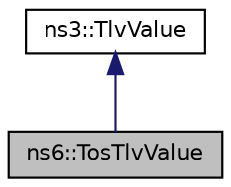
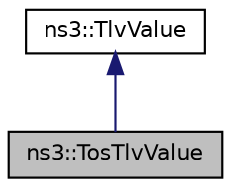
  digraph {
    node [color=black fontname=Helvetica fontsize=10 shape=record style=filled]
-   n1 [fillcolor=grey75 fontcolor=black height=0.2 label="ns6::TosTlvValue" width=0.4]
+   n1 [fillcolor=grey75 fontcolor=black height=0.2 label="ns3::TosTlvValue" width=0.4]
    n2 [fillcolor=white height=0.2 label="ns3::TlvValue" width=0.4]
    n2 -> n1 [color=midnightblue dir=back fontname=Helvetica fontsize=10 labelfontname=Helvetica labelfontsize=10 style=solid]
  }
